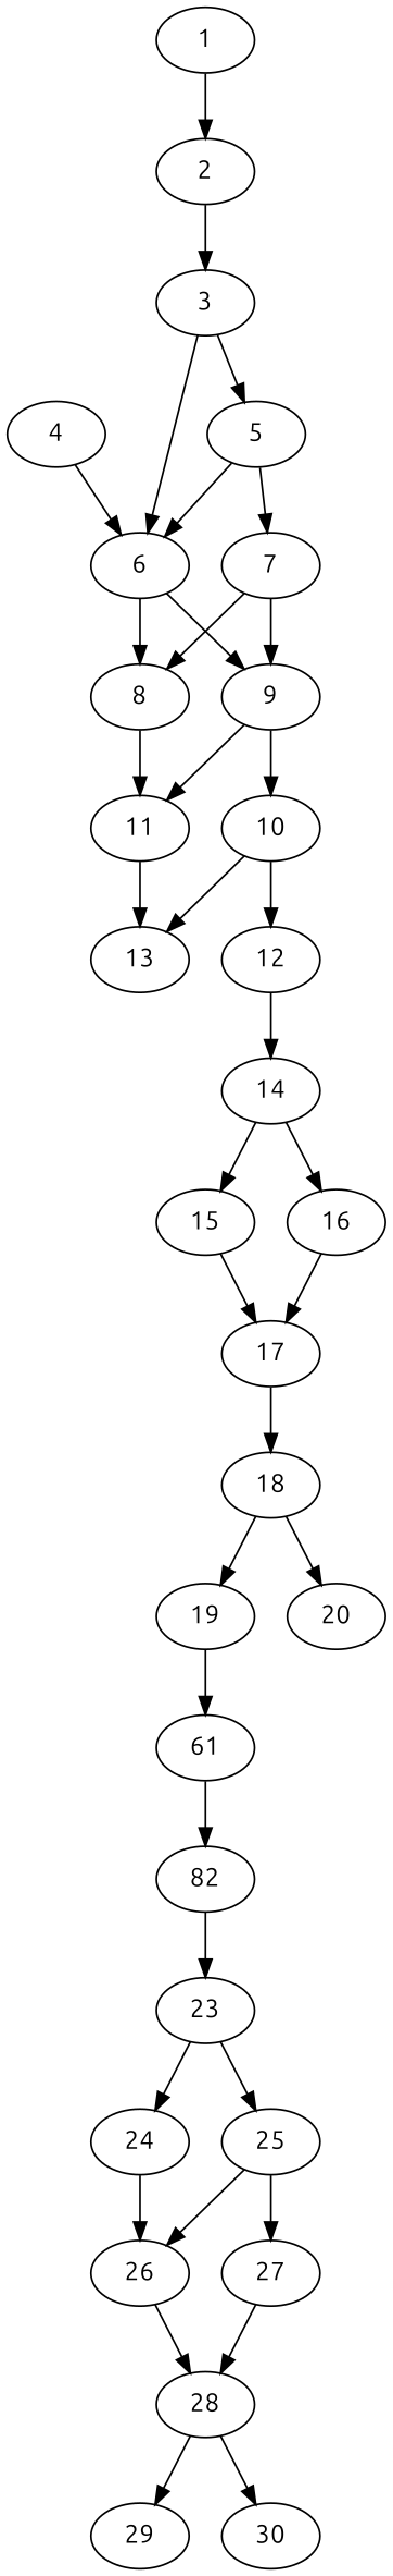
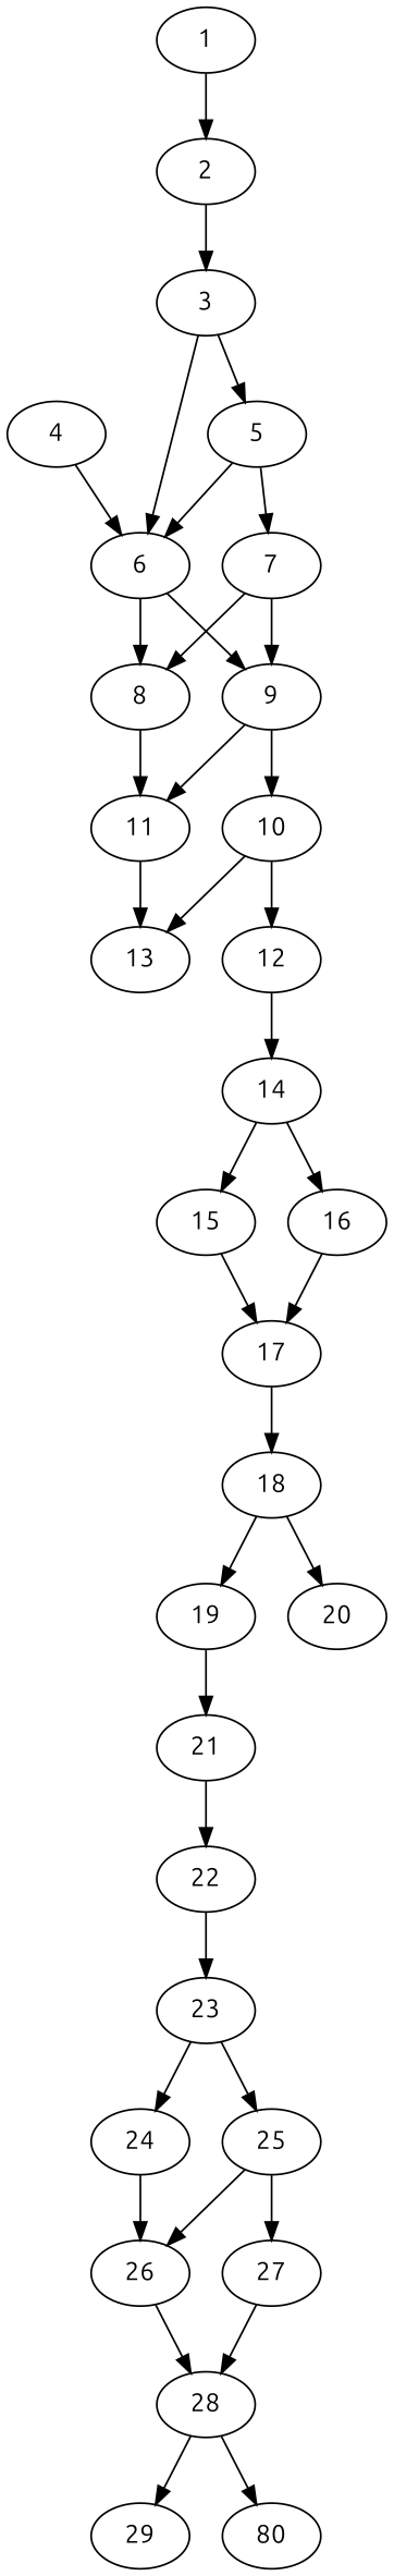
  digraph {
    fontname=Ubuntu
    node [alpha=0.16 fontname=Ubuntu]
    edge [fontname=Ubuntu]
    1 [alpha=0.13 expect_size=18094080]
    2 [alpha=0.09 expect_size=45730816]
    3 [alpha=0.02 expect_size=40985600]
    5 [alpha=0.19 expect_size=43859968]
    6 [expect_size=35740672]
    4 [alpha=0.03 expect_size=27573248]
    7 [alpha=0.10 expect_size=27189248]
    8 [alpha=0.06 expect_size=44831744]
    9 [alpha=0.09 expect_size=14334976]
    11 [alpha=0.06 expect_size=30685184]
    10 [alpha=0.15 expect_size=51023872]
    13 [expect_size=35763200]
    12 [alpha=0.06 expect_size=14240768]
    14 [alpha=0.05 expect_size=40577024]
    15 [alpha=0.02 expect_size=47106048]
    16 [expect_size=44048384]
    17 [alpha=0.19 expect_size=34748416]
    18 [alpha=0.10 expect_size=10860544]
    19 [alpha=0.10 expect_size=24345600]
    20 [alpha=0.08 expect_size=45383680]
-   21 [alpha=0.12 expect_size=33277952 label=61]
-   22 [alpha=0.13 expect_size=46406656 label=82]
+   21 [alpha=0.12 expect_size=33277952]
+   22 [alpha=0.13 expect_size=46406656]
    23 [alpha=0.09 expect_size=12675072]
    24 [alpha=0.14 expect_size=50281472]
    25 [expect_size=14775296]
    26 [alpha=0.11 expect_size=20102144]
    27 [alpha=0.15 expect_size=10233856]
    28 [alpha=0.15 expect_size=7651328]
    29 [alpha=0.00 expect_size=32034816]
-   30 [alpha=0.04 expect_size=8981504]
+   30 [alpha=0.04 expect_size=8981504 label=80]
    1 -> 2
    2 -> 3
    3 -> 5
    3 -> 6
    5 -> 6
    5 -> 7
    6 -> 8
    6 -> 9
    4 -> 6
    7 -> 8
    7 -> 9
    8 -> 11
    9 -> 11
    9 -> 10
    11 -> 13
    10 -> 13
    10 -> 12
    12 -> 14
    14 -> 15
    14 -> 16
    15 -> 17
    16 -> 17
    17 -> 18
    18 -> 19
    18 -> 20
    19 -> 21
    21 -> 22
    22 -> 23
    23 -> 24
    23 -> 25
    24 -> 26
    25 -> 26
    25 -> 27
    26 -> 28
    27 -> 28
    28 -> 29
    28 -> 30
  }
